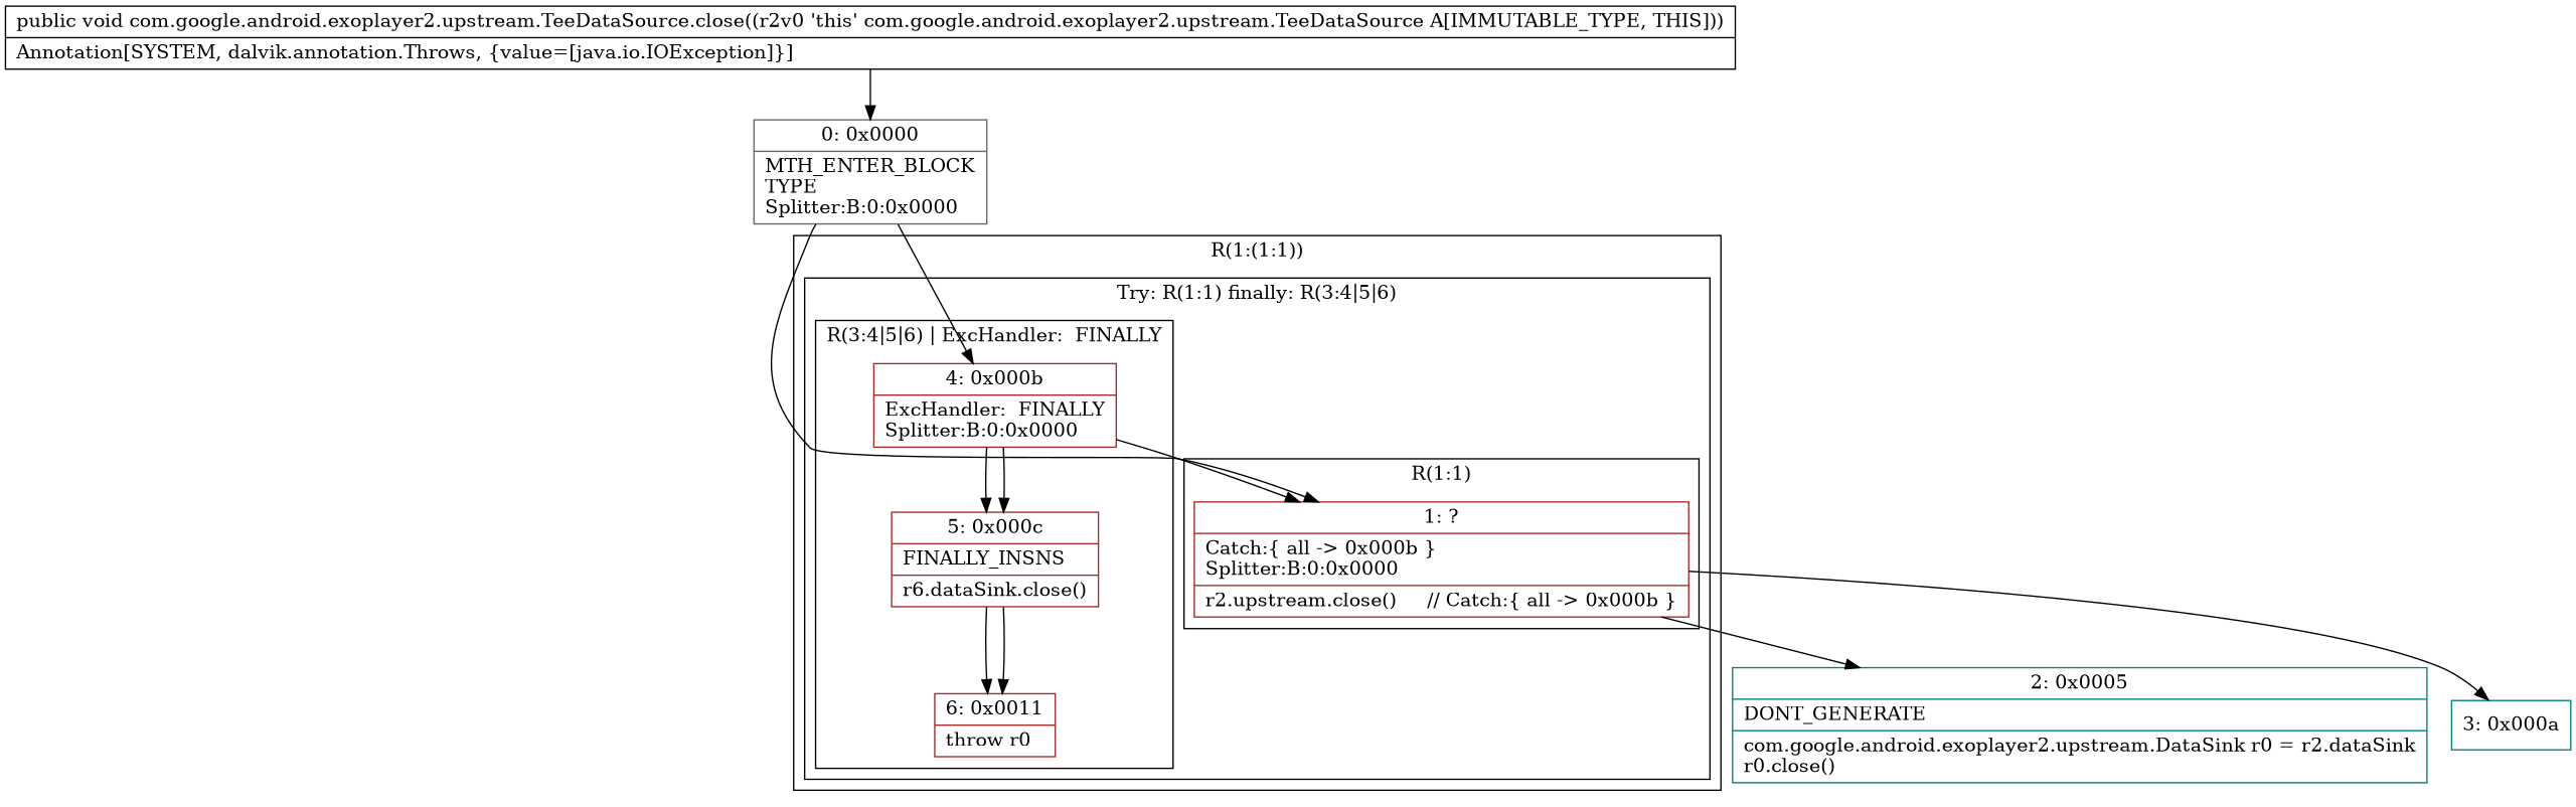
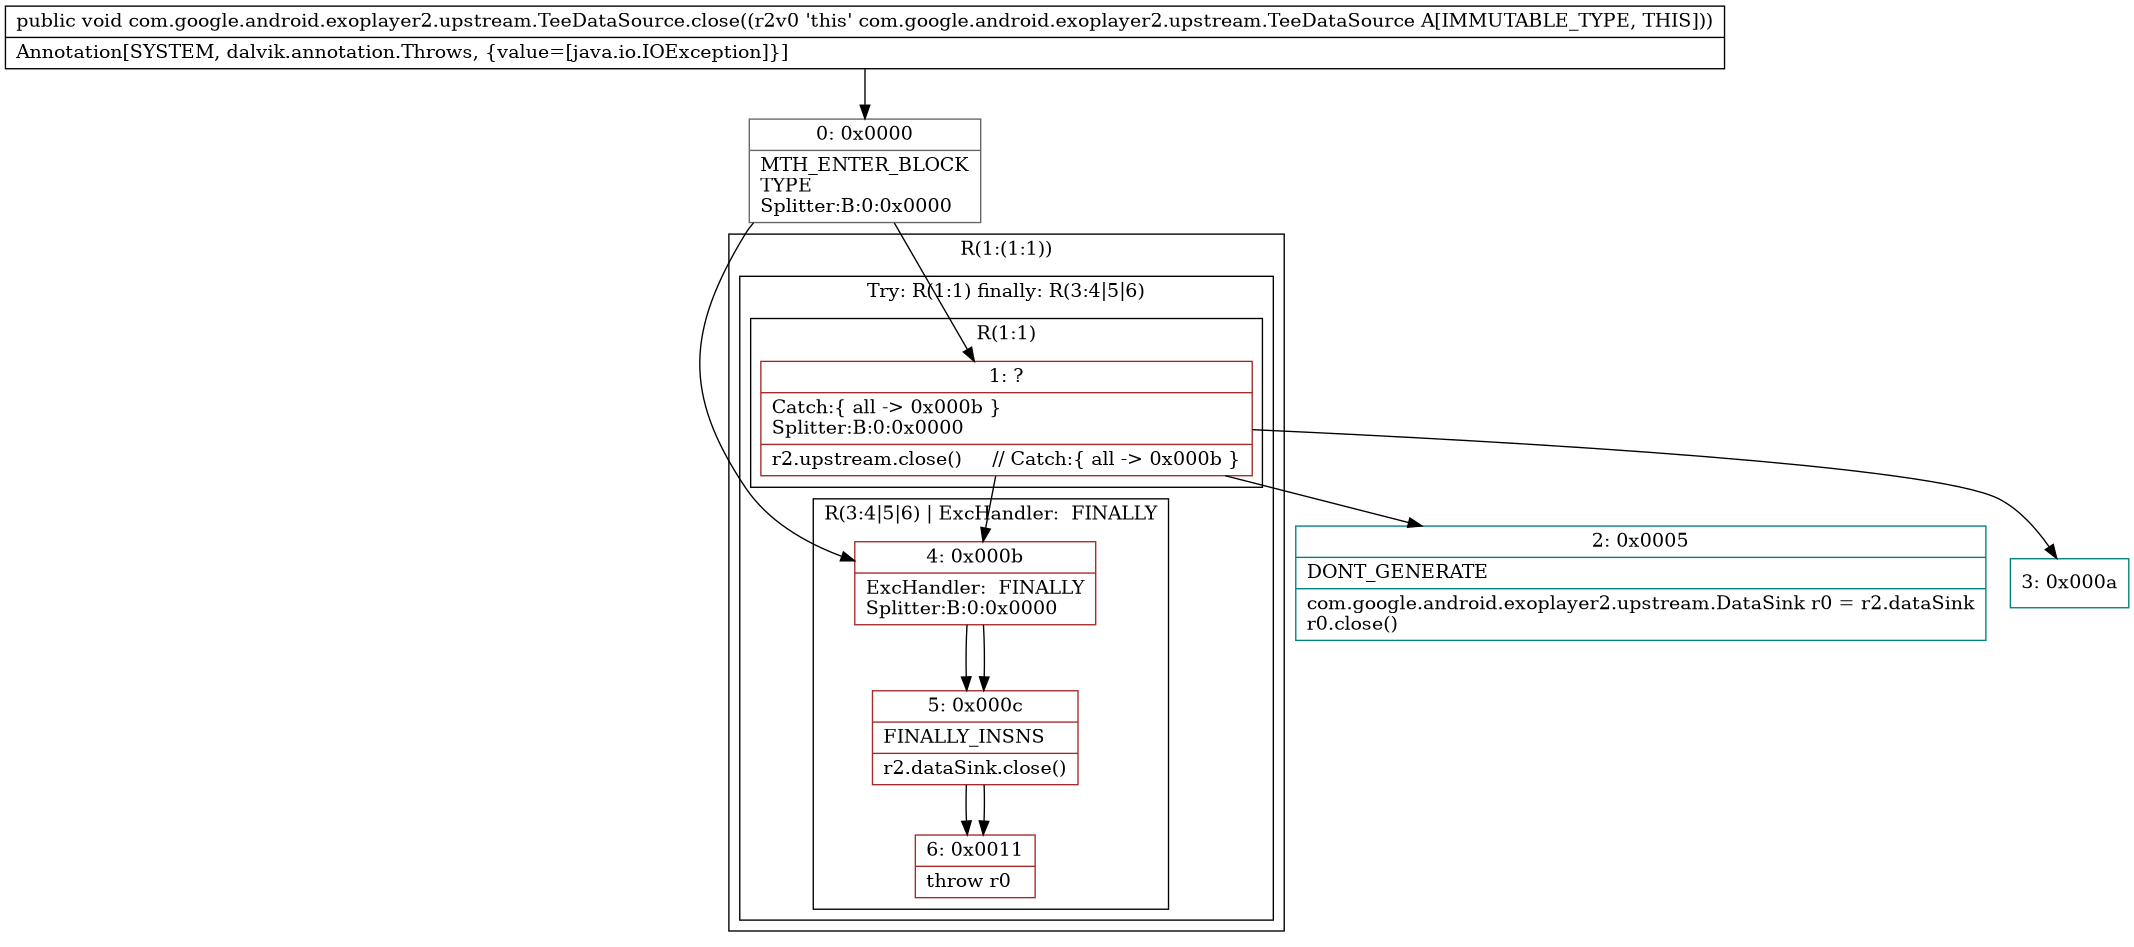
  digraph {
    node [color=brown shape=record]
    n1 [label="{1\:\ ?|Catch:\{ all \-\> 0x000b \}\lSplitter:B:0:0x0000\l|r2.upstream.close()     \/\/ Catch:\{ all \-\> 0x000b \}\l}"]
    n2 [label="{4\:\ 0x000b|ExcHandler:  FINALLY\lSplitter:B:0:0x0000\l}"]
-   n3 [label="{5\:\ 0x000c|FINALLY_INSNS\l|r6.dataSink.close()\l}"]
+   n3 [label="{5\:\ 0x000c|FINALLY_INSNS\l|r2.dataSink.close()\l}"]
    n4 [label="{6\:\ 0x0011|throw r0\l}"]
    n5 [color=teal label="{2\:\ 0x0005|DONT_GENERATE\l|com.google.android.exoplayer2.upstream.DataSink r0 = r2.dataSink\lr0.close()\l}"]
    n6 [color=teal label="{3\:\ 0x000a}"]
    n7 [color=gray40 label="{0\:\ 0x0000|MTH_ENTER_BLOCK\lTYPE\lSplitter:B:0:0x0000\l}"]
    n8 [color=black label="{public void com.google.android.exoplayer2.upstream.TeeDataSource.close((r2v0 'this' com.google.android.exoplayer2.upstream.TeeDataSource A[IMMUTABLE_TYPE, THIS]))  | Annotation[SYSTEM, dalvik.annotation.Throws, \{value=[java.io.IOException]\}]\l}"]
    subgraph cluster_1 {
      label="R(1:(1:1))"
      subgraph cluster_2 {
        label="Try: R(1:1) finally: R(3:4|5|6)"
        subgraph cluster_3 {
          label="R(1:1)"
          n1
        }
        subgraph cluster_4 {
          label="R(3:4|5|6) | ExcHandler:  FINALLY\l"
          n2
          n3
          n4
        }
      }
    }
    subgraph cluster_5 {
      label="R(3:4|5|6) | ExcHandler:  FINALLY\l"
    }
-   n2 -> n1
+   n1 -> n2
    n1 -> n5
    n1 -> n6
    n2 -> n3
    n2 -> n3
    n3 -> n4
    n3 -> n4
    n7 -> n1
    n7 -> n2
    n8 -> n7
  }
